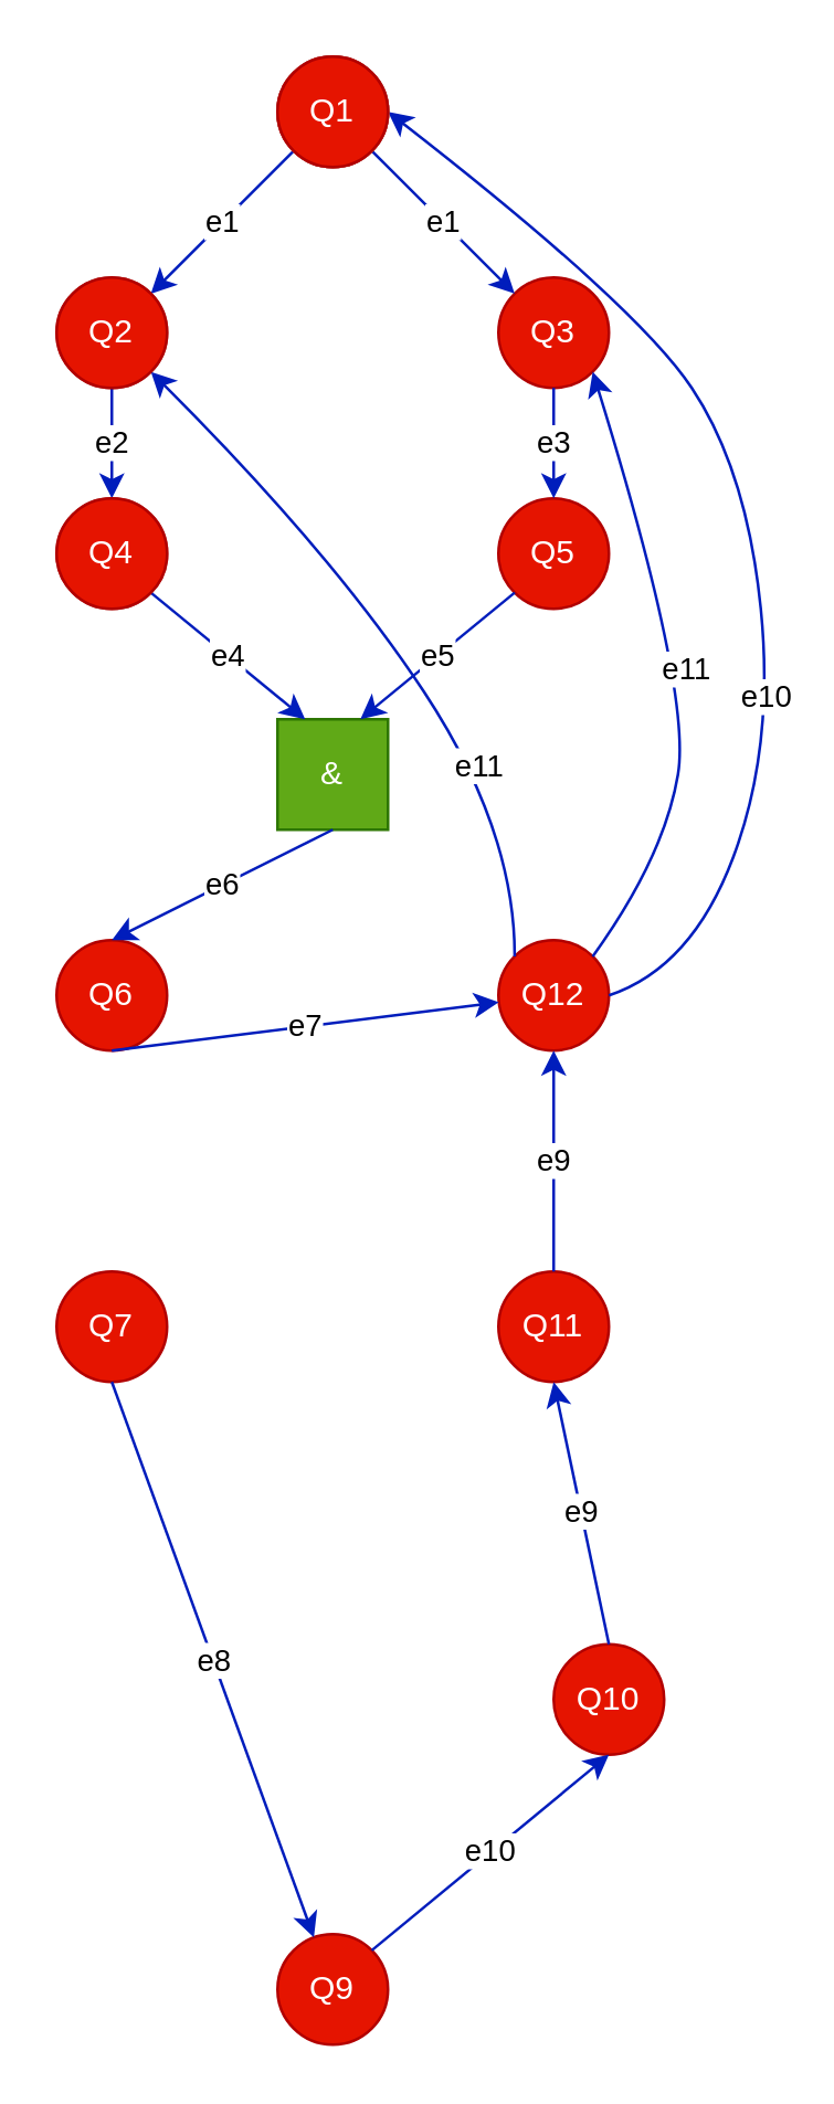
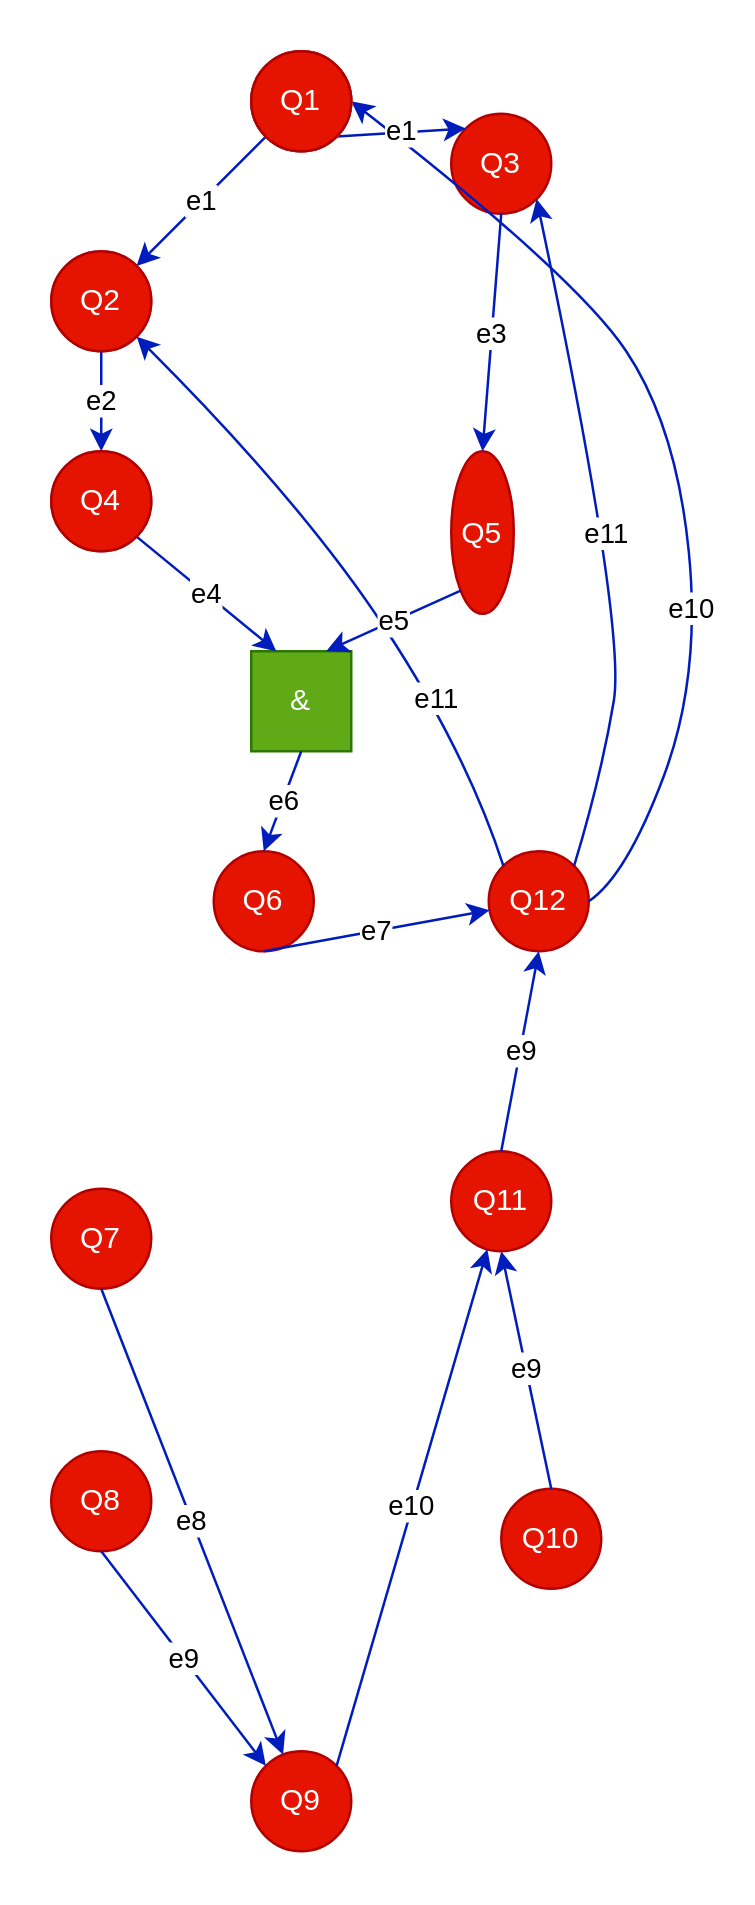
  <mxCell id="0" />
  <mxCell id="1" parent="0" />
  <mxCell id="2" value="Q2" style="ellipse;whiteSpace=wrap;html=1;aspect=fixed;fillColor=#f8cecc;strokeColor=#b85450;" vertex="1" parent="1"><mxGeometry x="20" y="100" width="40" height="40" as="geometry" /></mxCell>
- <mxCell id="3" value="Q3" style="ellipse;whiteSpace=wrap;html=1;aspect=fixed;fillColor=#e51400;strokeColor=#B20000;fontColor=#ffffff;" vertex="1" parent="1"><mxGeometry x="180" y="100" width="40" height="40" as="geometry" /></mxCell>
+ <mxCell id="3" value="Q3" style="ellipse;whiteSpace=wrap;html=1;aspect=fixed;fillColor=#e51400;strokeColor=#B20000;fontColor=#ffffff;" vertex="1" parent="1"><mxGeometry x="180" y="45" width="40" height="40" as="geometry" /></mxCell>
  <mxCell id="4" value="Q1" style="ellipse;whiteSpace=wrap;html=1;aspect=fixed;fillColor=#f8cecc;strokeColor=#b85450;" vertex="1" parent="1"><mxGeometry x="100" width="40" height="40" as="geometry" y="20" /></mxCell>
  <mxCell id="5" value="Q4" style="ellipse;whiteSpace=wrap;html=1;aspect=fixed;fillColor=#f8cecc;strokeColor=#b85450;" vertex="1" parent="1"><mxGeometry x="20" y="180" width="40" height="40" as="geometry" /></mxCell>
- <mxCell id="6" value="Q5" style="ellipse;whiteSpace=wrap;html=1;aspect=fixed;fillColor=#e51400;strokeColor=#B20000;fontColor=#ffffff;" vertex="1" parent="1"><mxGeometry x="180" y="180" width="40" height="40" as="geometry" /></mxCell>
- <mxCell id="7" value="Q6" style="ellipse;whiteSpace=wrap;html=1;aspect=fixed;fillColor=#e51400;strokeColor=#B20000;fontColor=#ffffff;" vertex="1" parent="1"><mxGeometry x="20" y="340" width="40" height="40" as="geometry" /></mxCell>
+ <mxCell id="6" value="Q5" style="ellipse;whiteSpace=wrap;html=1;aspect=fixed;fillColor=#e51400;strokeColor=#B20000;fontColor=#ffffff;" vertex="1" parent="1"><mxGeometry x="180" y="180" width="25" height="65" as="geometry" /></mxCell>
+ <mxCell id="7" value="Q6" style="ellipse;whiteSpace=wrap;html=1;aspect=fixed;fillColor=#e51400;strokeColor=#B20000;fontColor=#ffffff;" vertex="1" parent="1"><mxGeometry x="85" y="340" width="40" height="40" as="geometry" /></mxCell>
+ <mxCell id="8" value="Q8" style="ellipse;whiteSpace=wrap;html=1;aspect=fixed;fillColor=#e51400;strokeColor=#B20000;fontColor=#ffffff;" vertex="1" parent="1"><mxGeometry x="20" y="580" width="40" height="40" as="geometry" /></mxCell>
  <mxCell id="9" value="Q9" style="ellipse;whiteSpace=wrap;html=1;aspect=fixed;fillColor=#e51400;strokeColor=#B20000;fontColor=#ffffff;" vertex="1" parent="1"><mxGeometry x="100" y="700" width="40" height="40" as="geometry" /></mxCell>
  <mxCell id="10" value="Q11" style="ellipse;whiteSpace=wrap;html=1;aspect=fixed;fillColor=#e51400;strokeColor=#B20000;fontColor=#ffffff;" vertex="1" parent="1"><mxGeometry x="180" y="460" width="40" height="40" as="geometry" /></mxCell>
  <mxCell id="11" value="Q10" style="ellipse;whiteSpace=wrap;html=1;aspect=fixed;fillColor=#e51400;strokeColor=#B20000;fontColor=#ffffff;" vertex="1" parent="1"><mxGeometry x="200" y="595" width="40" height="40" as="geometry" /></mxCell>
- <mxCell id="12" value="Q12" style="ellipse;whiteSpace=wrap;html=1;aspect=fixed;fillColor=#e51400;strokeColor=#B20000;fontColor=#ffffff;" vertex="1" parent="1"><mxGeometry x="180" y="340" width="40" height="40" as="geometry" /></mxCell>
- <mxCell id="13" value="Q7" style="ellipse;whiteSpace=wrap;html=1;aspect=fixed;fillColor=#e51400;strokeColor=#B20000;fontColor=#ffffff;" vertex="1" parent="1"><mxGeometry x="20" y="460" width="40" height="40" as="geometry" /></mxCell>
+ <mxCell id="12" value="Q12" style="ellipse;whiteSpace=wrap;html=1;aspect=fixed;fillColor=#e51400;strokeColor=#B20000;fontColor=#ffffff;" vertex="1" parent="1"><mxGeometry x="195" y="340" width="40" height="40" as="geometry" /></mxCell>
+ <mxCell id="13" value="Q7" style="ellipse;whiteSpace=wrap;html=1;aspect=fixed;fillColor=#e51400;strokeColor=#B20000;fontColor=#ffffff;" vertex="1" parent="1"><mxGeometry x="20" y="475" width="40" height="40" as="geometry" /></mxCell>
  <mxCell id="14" value="&amp;amp;" style="rounded=0;whiteSpace=wrap;html=1;fillColor=#60a917;strokeColor=#2D7600;fontColor=#ffffff;" vertex="1" parent="1"><mxGeometry x="100" y="260" width="40" height="40" as="geometry" /></mxCell>
  <mxCell id="15" value="e11" style="curved=1;endArrow=classic;html=1;exitX=0;exitY=0;exitDx=0;exitDy=0;entryX=1;entryY=1;entryDx=0;entryDy=0;fillColor=#0050ef;strokeColor=#001DBC;" edge="1" parent="1" source="12" target="2"><mxGeometry x="-0.45" y="-1" width="50" height="50" relative="1" as="geometry"><mxPoint x="200" y="350" as="sourcePoint" /><mxPoint x="250" y="300" as="targetPoint" /><Array as="points"><mxPoint x="186" y="300" /><mxPoint x="120" y="200" /></Array><mxPoint y="-1" as="offset" /></mxGeometry></mxCell>
  <mxCell id="16" value="e11" style="curved=1;endArrow=classic;html=1;exitX=1;exitY=0;exitDx=0;exitDy=0;entryX=1;entryY=1;entryDx=0;entryDy=0;fillColor=#0050ef;strokeColor=#001DBC;" edge="1" parent="1" source="12" target="3"><mxGeometry width="50" height="50" relative="1" as="geometry"><mxPoint x="230" y="350" as="sourcePoint" /><mxPoint x="280" y="300" as="targetPoint" /><Array as="points"><mxPoint x="240" y="310" /><mxPoint x="250" y="250" /></Array></mxGeometry></mxCell>
  <mxCell id="17" value="" style="curved=1;endArrow=classic;html=1;exitX=1;exitY=0.5;exitDx=0;exitDy=0;entryX=1;entryY=0.5;entryDx=0;entryDy=0;fillColor=#0050ef;strokeColor=#001DBC;" edge="1" parent="1" source="12" target="4"><mxGeometry width="50" height="50" relative="1" as="geometry"><mxPoint x="240" y="390" as="sourcePoint" /><mxPoint x="290" y="340" as="targetPoint" /><Array as="points"><mxPoint x="250" y="350" /><mxPoint x="280" y="270" /><mxPoint x="270" y="170" /><mxPoint x="230" y="110" /></Array></mxGeometry></mxCell>
  <mxCell id="18" value="e10" style="edgeLabel;html=1;align=center;verticalAlign=middle;resizable=0;points=[];" vertex="1" connectable="0" parent="17"><mxGeometry x="-0.326" y="2" relative="1" as="geometry"><mxPoint as="offset" /></mxGeometry></mxCell>
  <mxCell id="19" value="e1" style="endArrow=classic;html=1;exitX=0;exitY=1;exitDx=0;exitDy=0;entryX=1;entryY=0;entryDx=0;entryDy=0;fillColor=#0050ef;strokeColor=#001DBC;" edge="1" parent="1" source="4" target="2"><mxGeometry width="50" height="50" relative="1" as="geometry"><mxPoint x="340" y="340" as="sourcePoint" /><mxPoint x="390" y="290" as="targetPoint" /></mxGeometry></mxCell>
  <mxCell id="20" value="e1" style="endArrow=classic;html=1;exitX=1;exitY=1;exitDx=0;exitDy=0;entryX=0;entryY=0;entryDx=0;entryDy=0;fillColor=#0050ef;strokeColor=#001DBC;" edge="1" parent="1" source="4" target="3"><mxGeometry width="50" height="50" relative="1" as="geometry"><mxPoint x="340" y="340" as="sourcePoint" /><mxPoint x="390" y="290" as="targetPoint" /></mxGeometry></mxCell>
  <mxCell id="21" value="e3" style="endArrow=classic;html=1;exitX=0.5;exitY=1;exitDx=0;exitDy=0;entryX=0.5;entryY=0;entryDx=0;entryDy=0;fillColor=#0050ef;strokeColor=#001DBC;" edge="1" parent="1" source="3" target="6"><mxGeometry width="50" height="50" relative="1" as="geometry"><mxPoint x="340" y="340" as="sourcePoint" /><mxPoint x="390" y="290" as="targetPoint" /></mxGeometry></mxCell>
  <mxCell id="22" value="e2" style="endArrow=classic;html=1;exitX=0.5;exitY=1;exitDx=0;exitDy=0;entryX=0.5;entryY=0;entryDx=0;entryDy=0;fillColor=#0050ef;strokeColor=#001DBC;" edge="1" parent="1" source="2" target="5"><mxGeometry width="50" height="50" relative="1" as="geometry"><mxPoint x="340" y="340" as="sourcePoint" /><mxPoint x="390" y="290" as="targetPoint" /></mxGeometry></mxCell>
  <mxCell id="23" value="e4" style="endArrow=classic;html=1;exitX=1;exitY=1;exitDx=0;exitDy=0;entryX=0.25;entryY=0;entryDx=0;entryDy=0;fillColor=#0050ef;strokeColor=#001DBC;" edge="1" parent="1" source="5" target="14"><mxGeometry width="50" height="50" relative="1" as="geometry"><mxPoint x="340" y="340" as="sourcePoint" /><mxPoint x="390" y="290" as="targetPoint" /></mxGeometry></mxCell>
  <mxCell id="24" value="e5" style="endArrow=classic;html=1;exitX=0;exitY=1;exitDx=0;exitDy=0;entryX=0.75;entryY=0;entryDx=0;entryDy=0;fillColor=#0050ef;strokeColor=#001DBC;" edge="1" parent="1" source="6" target="14"><mxGeometry width="50" height="50" relative="1" as="geometry"><mxPoint x="340" y="340" as="sourcePoint" /><mxPoint x="390" y="290" as="targetPoint" /></mxGeometry></mxCell>
  <mxCell id="25" value="e6" style="endArrow=classic;html=1;exitX=0.5;exitY=1;exitDx=0;exitDy=0;entryX=0.5;entryY=0;entryDx=0;entryDy=0;fillColor=#0050ef;strokeColor=#001DBC;" edge="1" parent="1" source="14" target="7"><mxGeometry width="50" height="50" relative="1" as="geometry"><mxPoint x="340" y="340" as="sourcePoint" /><mxPoint x="390" y="290" as="targetPoint" /></mxGeometry></mxCell>
- <mxCell id="26" value="e10" style="endArrow=classic;html=1;exitX=1;exitY=0;exitDx=0;exitDy=0;entryX=0.5;entryY=1;entryDx=0;entryDy=0;fillColor=#0050ef;strokeColor=#001DBC;" edge="1" parent="1" source="9" target="11"><mxGeometry width="50" height="50" relative="1" as="geometry"><mxPoint x="430" y="530" as="sourcePoint" /><mxPoint x="480" y="480" as="targetPoint" /></mxGeometry></mxCell>
+ <mxCell id="26" value="e10" style="endArrow=classic;html=1;exitX=1;exitY=0;exitDx=0;exitDy=0;fillColor=#0050ef;strokeColor=#001DBC;" edge="1" parent="1" source="9" target="10"><mxGeometry width="50" height="50" relative="1" as="geometry"><mxPoint x="430" y="530" as="sourcePoint" /><mxPoint x="480" y="480" as="targetPoint" /></mxGeometry></mxCell>
  <mxCell id="27" value="e9" style="endArrow=classic;html=1;exitX=0.5;exitY=0;exitDx=0;exitDy=0;entryX=0.5;entryY=1;entryDx=0;entryDy=0;fillColor=#0050ef;strokeColor=#001DBC;" edge="1" parent="1" source="10" target="12"><mxGeometry width="50" height="50" relative="1" as="geometry"><mxPoint x="400" y="690" as="sourcePoint" /><mxPoint x="450" y="640" as="targetPoint" /></mxGeometry></mxCell>
+ <mxCell id="28" value="e9" style="endArrow=classic;html=1;exitX=0.5;exitY=1;exitDx=0;exitDy=0;entryX=0;entryY=0;entryDx=0;entryDy=0;fillColor=#0050ef;strokeColor=#001DBC;" edge="1" parent="1" source="8" target="9"><mxGeometry width="50" height="50" relative="1" as="geometry"><mxPoint x="380" y="690" as="sourcePoint" /><mxPoint x="430" y="640" as="targetPoint" /></mxGeometry></mxCell>
  <mxCell id="29" value="e9" style="endArrow=classic;html=1;exitX=0.5;exitY=0;exitDx=0;exitDy=0;entryX=0.5;entryY=1;entryDx=0;entryDy=0;fillColor=#0050ef;strokeColor=#001DBC;" edge="1" parent="1" source="11" target="10"><mxGeometry width="50" height="50" relative="1" as="geometry"><mxPoint x="390" y="700" as="sourcePoint" /><mxPoint x="440" y="650" as="targetPoint" /></mxGeometry></mxCell>
  <mxCell id="30" value="e8" style="endArrow=classic;html=1;exitX=0.5;exitY=1;exitDx=0;exitDy=0;fillColor=#0050ef;strokeColor=#001DBC;" edge="1" parent="1" source="13" target="9"><mxGeometry width="50" height="50" relative="1" as="geometry"><mxPoint x="400" y="710" as="sourcePoint" /><mxPoint x="450" y="660" as="targetPoint" /></mxGeometry></mxCell>
  <mxCell id="31" value="e7" style="endArrow=classic;html=1;exitX=0.5;exitY=1;exitDx=0;exitDy=0;fillColor=#0050ef;strokeColor=#001DBC;" edge="1" parent="1" source="7" target="12"><mxGeometry width="50" height="50" relative="1" as="geometry"><mxPoint x="410" y="720" as="sourcePoint" /><mxPoint x="460" y="670" as="targetPoint" /></mxGeometry></mxCell>
  <mxCell id="32" value="Q1" style="ellipse;whiteSpace=wrap;html=1;aspect=fixed;fillColor=#f8cecc;strokeColor=#b85450;" vertex="1" parent="1"><mxGeometry x="100" width="40" height="40" as="geometry" y="20" /></mxCell>
  <mxCell id="33" value="Q1" style="ellipse;whiteSpace=wrap;html=1;aspect=fixed;fillColor=#f8cecc;strokeColor=#b85450;" vertex="1" parent="1"><mxGeometry x="100" width="40" height="40" as="geometry" y="20" /></mxCell>
  <mxCell id="34" value="Q1" style="ellipse;whiteSpace=wrap;html=1;aspect=fixed;fillColor=#e51400;strokeColor=#B20000;fontColor=#ffffff;" vertex="1" parent="1"><mxGeometry x="100" width="40" height="40" as="geometry" y="20" /></mxCell>
  <mxCell id="35" value="Q2" style="ellipse;whiteSpace=wrap;html=1;aspect=fixed;fillColor=#e51400;strokeColor=#B20000;fontColor=#ffffff;" vertex="1" parent="1"><mxGeometry x="20" y="100" width="40" height="40" as="geometry" /></mxCell>
  <mxCell id="36" value="Q4" style="ellipse;whiteSpace=wrap;html=1;aspect=fixed;fillColor=#e51400;strokeColor=#B20000;fontColor=#ffffff;" vertex="1" parent="1"><mxGeometry x="20" y="180" width="40" height="40" as="geometry" /></mxCell>
